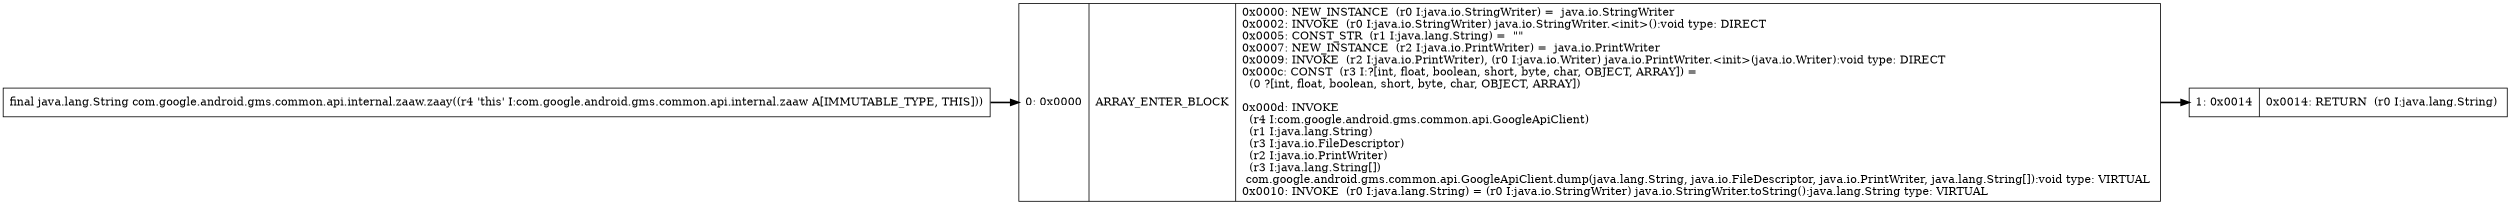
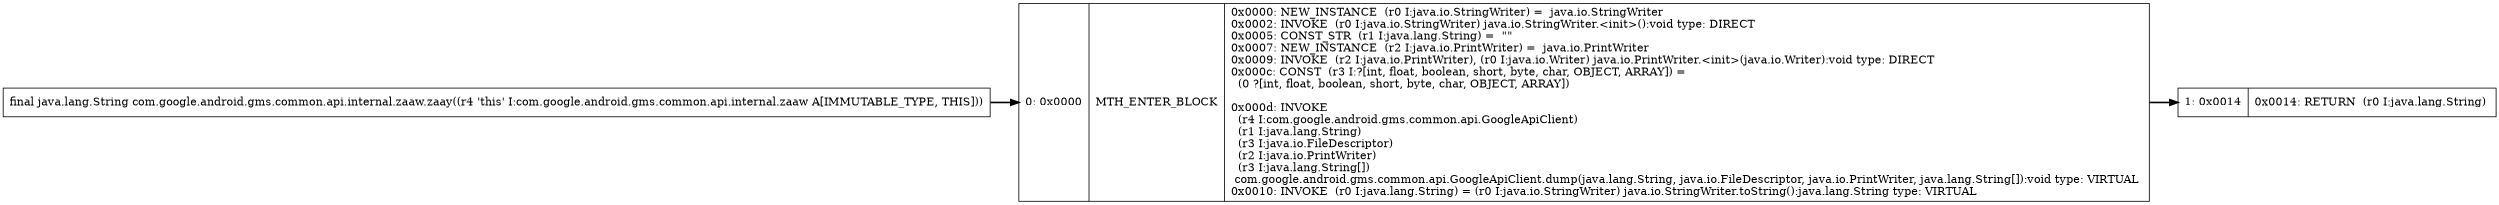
  digraph {
    rankdir=LR
    node [shape=record]
    edge [style=bold]
-   n1 [label="{0\:\ 0x0000|ARRAY_ENTER_BLOCK\l|0x0000: NEW_INSTANCE  (r0 I:java.io.StringWriter) =  java.io.StringWriter \l0x0002: INVOKE  (r0 I:java.io.StringWriter) java.io.StringWriter.\<init\>():void type: DIRECT \l0x0005: CONST_STR  (r1 I:java.lang.String) =  \"\" \l0x0007: NEW_INSTANCE  (r2 I:java.io.PrintWriter) =  java.io.PrintWriter \l0x0009: INVOKE  (r2 I:java.io.PrintWriter), (r0 I:java.io.Writer) java.io.PrintWriter.\<init\>(java.io.Writer):void type: DIRECT \l0x000c: CONST  (r3 I:?[int, float, boolean, short, byte, char, OBJECT, ARRAY]) = \l  (0 ?[int, float, boolean, short, byte, char, OBJECT, ARRAY])\l \l0x000d: INVOKE  \l  (r4 I:com.google.android.gms.common.api.GoogleApiClient)\l  (r1 I:java.lang.String)\l  (r3 I:java.io.FileDescriptor)\l  (r2 I:java.io.PrintWriter)\l  (r3 I:java.lang.String[])\l com.google.android.gms.common.api.GoogleApiClient.dump(java.lang.String, java.io.FileDescriptor, java.io.PrintWriter, java.lang.String[]):void type: VIRTUAL \l0x0010: INVOKE  (r0 I:java.lang.String) = (r0 I:java.io.StringWriter) java.io.StringWriter.toString():java.lang.String type: VIRTUAL \l}"]
+   n1 [label="{0\:\ 0x0000|MTH_ENTER_BLOCK\l|0x0000: NEW_INSTANCE  (r0 I:java.io.StringWriter) =  java.io.StringWriter \l0x0002: INVOKE  (r0 I:java.io.StringWriter) java.io.StringWriter.\<init\>():void type: DIRECT \l0x0005: CONST_STR  (r1 I:java.lang.String) =  \"\" \l0x0007: NEW_INSTANCE  (r2 I:java.io.PrintWriter) =  java.io.PrintWriter \l0x0009: INVOKE  (r2 I:java.io.PrintWriter), (r0 I:java.io.Writer) java.io.PrintWriter.\<init\>(java.io.Writer):void type: DIRECT \l0x000c: CONST  (r3 I:?[int, float, boolean, short, byte, char, OBJECT, ARRAY]) = \l  (0 ?[int, float, boolean, short, byte, char, OBJECT, ARRAY])\l \l0x000d: INVOKE  \l  (r4 I:com.google.android.gms.common.api.GoogleApiClient)\l  (r1 I:java.lang.String)\l  (r3 I:java.io.FileDescriptor)\l  (r2 I:java.io.PrintWriter)\l  (r3 I:java.lang.String[])\l com.google.android.gms.common.api.GoogleApiClient.dump(java.lang.String, java.io.FileDescriptor, java.io.PrintWriter, java.lang.String[]):void type: VIRTUAL \l0x0010: INVOKE  (r0 I:java.lang.String) = (r0 I:java.io.StringWriter) java.io.StringWriter.toString():java.lang.String type: VIRTUAL \l}"]
    n2 [label="{1\:\ 0x0014|0x0014: RETURN  (r0 I:java.lang.String) \l}"]
    n3 [label="{final java.lang.String com.google.android.gms.common.api.internal.zaaw.zaay((r4 'this' I:com.google.android.gms.common.api.internal.zaaw A[IMMUTABLE_TYPE, THIS])) }"]
    n1 -> n2
    n3 -> n1
  }
